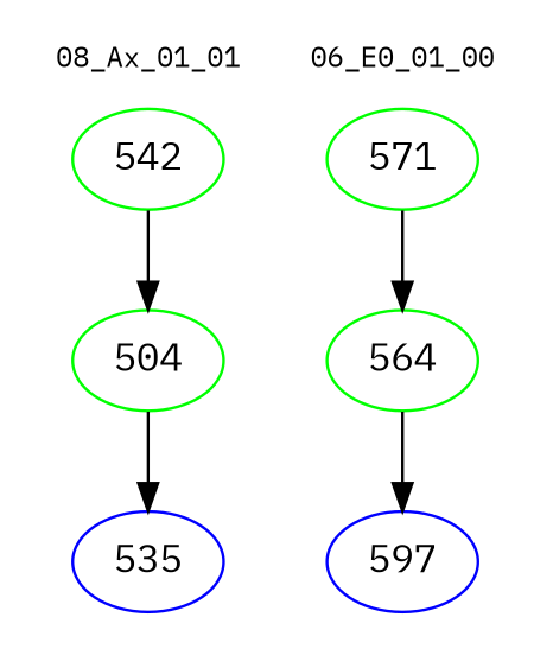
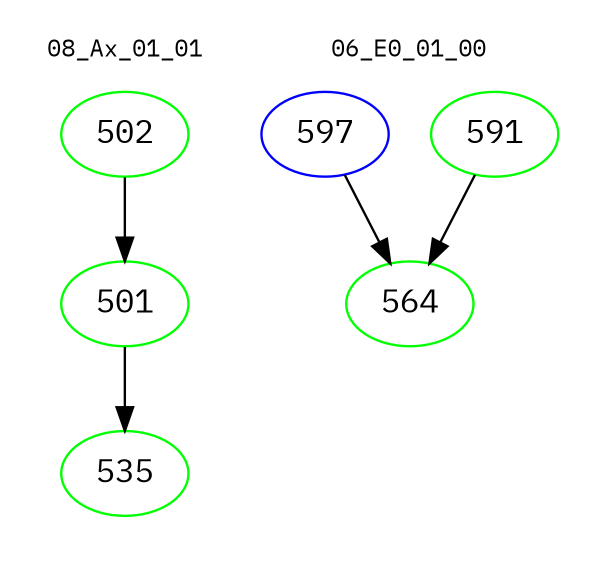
  digraph {
    fontname="IBM Plex Mono"
    node [color=green fontname="IBM Plex Mono"]
    edge [color=black fontname="IBM Plex Mono"]
-   n1 [label=542]
-   n2 [label=504]
-   n3 [color=blue label=535]
-   n4 [label=571]
+   n1 [label=502]
+   n2 [label=501]
+   n3 [label=535]
+   n4 [label=591]
    n5 [label=564]
    n6 [color=blue label=597]
    subgraph cluster_1 {
      color=white
      fontsize=10
      label="08_Ax_01_01"
      n1
      n2
      n3
    }
    subgraph cluster_2 {
      color=white
      fontsize=10
      label="06_E0_01_00"
      n4
      n5
      n6
    }
    n1 -> n2
    n2 -> n3
    n4 -> n5
-   n5 -> n6
+   n6 -> n5
  }
